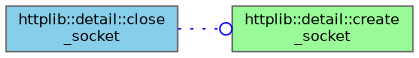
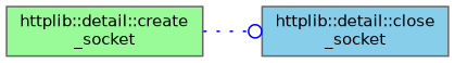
  digraph {
    rankdir=LR
    node [fontname=Helvetica fontsize=10 shape=box style=filled]
    n1 [color=gray40 fillcolor=palegreen fontcolor=black height=0.2 label="httplib::detail::create\l_socket" width=0.4]
    n2 [color=grey40 fillcolor=skyblue height=0.2 label="httplib::detail::close\l_socket" width=0.4]
-   n2 -> n1 [color=blue fontname=Helvetica fontsize=10 labelfontname=Helvetica labelfontsize=10 style=dotted arrowhead=odot]
+   n1 -> n2 [color=blue fontname=Helvetica fontsize=10 labelfontname=Helvetica labelfontsize=10 style=dotted arrowhead=odot]
  }
